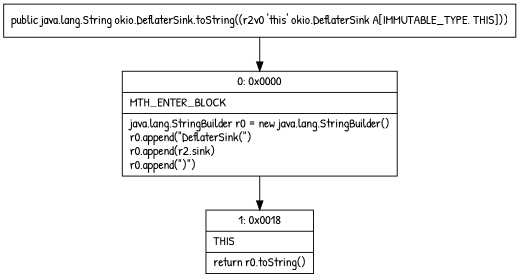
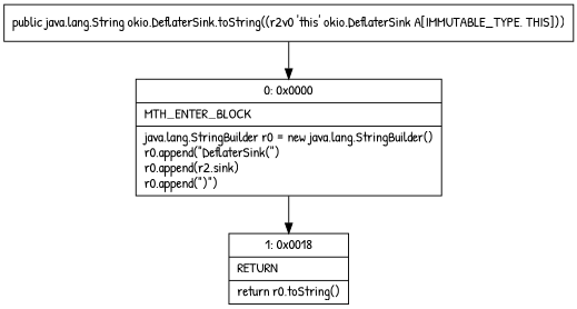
  digraph {
    fontname="Patrick Hand"
    node [shape=record fontname="Patrick Hand"]
    edge [fontname="Patrick Hand"]
    n1 [label="{0\:\ 0x0000|MTH_ENTER_BLOCK\l|java.lang.StringBuilder r0 = new java.lang.StringBuilder()\lr0.append(\"DeflaterSink(\")\lr0.append(r2.sink)\lr0.append(\")\")\l}"]
-   n2 [label="{1\:\ 0x0018|THIS\l|return r0.toString()\l}"]
+   n2 [label="{1\:\ 0x0018|RETURN\l|return r0.toString()\l}"]
    n3 [label="{public java.lang.String okio.DeflaterSink.toString((r2v0 'this' okio.DeflaterSink A[IMMUTABLE_TYPE, THIS])) }"]
    n1 -> n2
    n3 -> n1
  }
